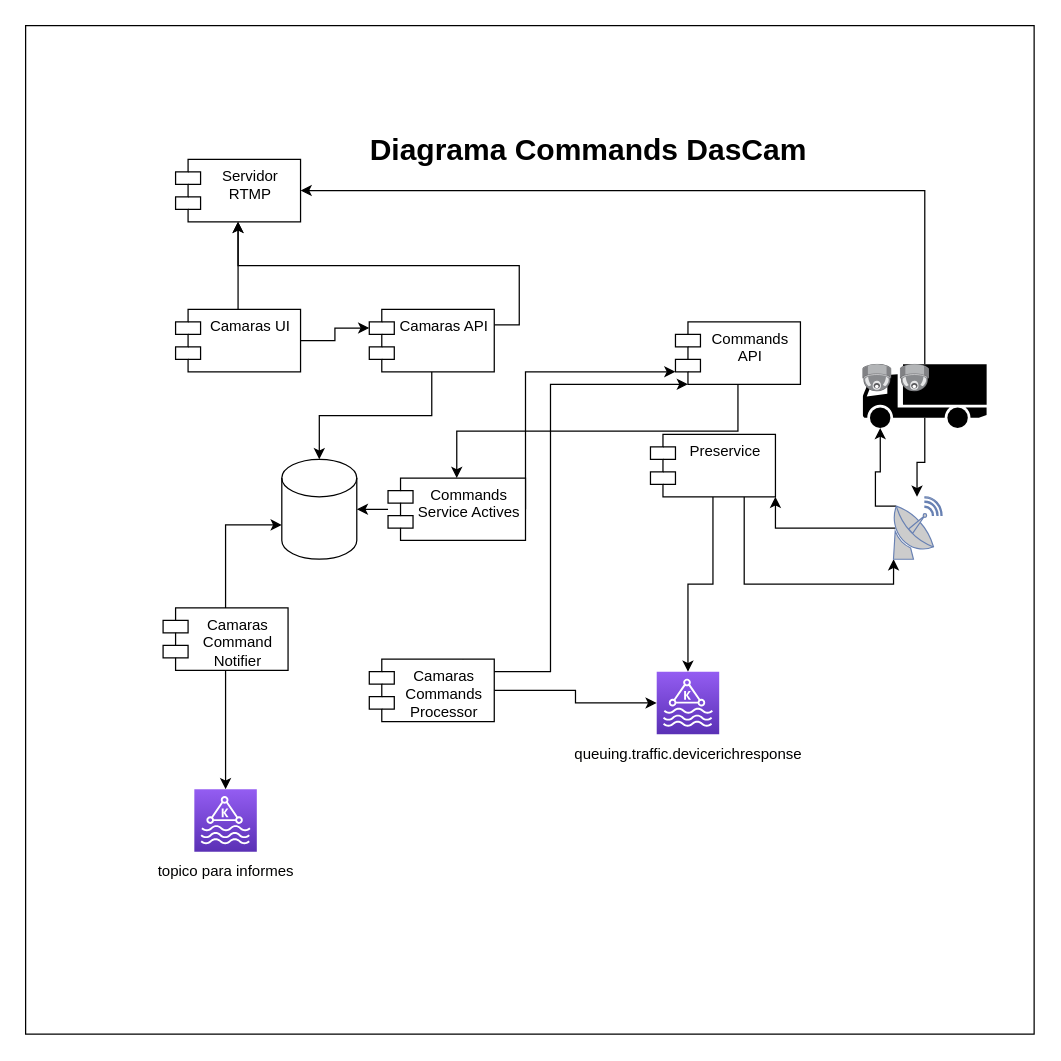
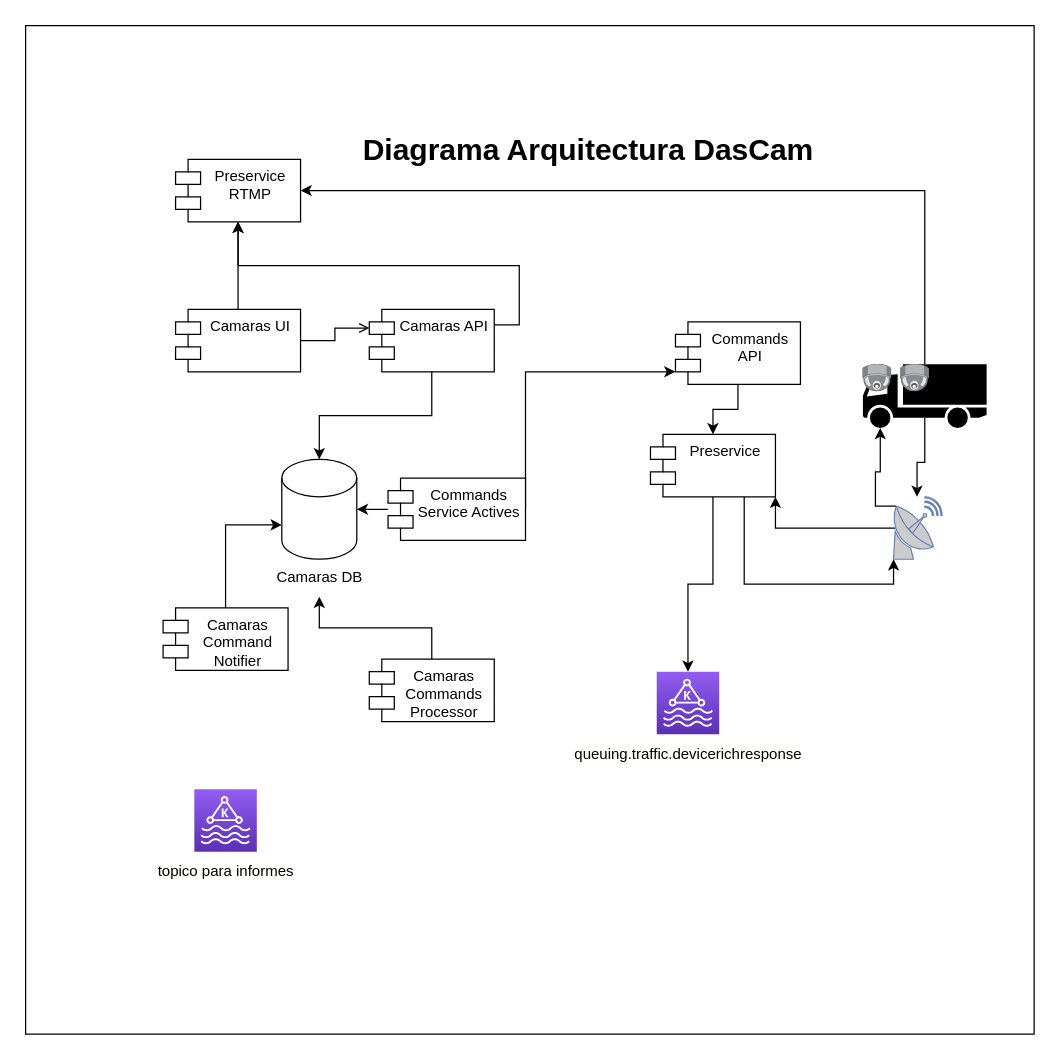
  <mxCell id="0" />
  <mxCell id="1" parent="0" />
  <mxCell id="2" value="" style="whiteSpace=wrap;html=1;aspect=fixed;" parent="1" vertex="1"><mxGeometry x="20" y="20" width="807" height="807" as="geometry" /></mxCell>
- <mxCell id="3" style="edgeStyle=orthogonalEdgeStyle;rounded=0;orthogonalLoop=1;jettySize=auto;html=1;exitX=1;exitY=0.5;exitDx=0;exitDy=0;entryX=0;entryY=0;entryDx=0;entryDy=15;entryPerimeter=0;" parent="1" source="5" target="16" edge="1"><mxGeometry relative="1" as="geometry" /></mxCell>
+ <mxCell id="3" style="edgeStyle=orthogonalEdgeStyle;rounded=0;orthogonalLoop=1;jettySize=auto;html=1;exitX=1;exitY=0.5;exitDx=0;exitDy=0;entryX=0;entryY=0;entryDx=0;entryDy=15;entryPerimeter=0;endArrow=open;" parent="1" source="5" target="16" edge="1"><mxGeometry relative="1" as="geometry" /></mxCell>
  <mxCell id="4" style="edgeStyle=orthogonalEdgeStyle;rounded=0;orthogonalLoop=1;jettySize=auto;html=1;exitX=0.5;exitY=0;exitDx=0;exitDy=0;" parent="1" source="5" target="6" edge="1"><mxGeometry relative="1" as="geometry" /></mxCell>
  <mxCell id="5" value="Camaras UI" style="shape=module;align=left;spacingLeft=20;align=center;verticalAlign=top;whiteSpace=wrap;html=1;" parent="1" vertex="1"><mxGeometry x="140" y="247" width="100" height="50" as="geometry" /></mxCell>
- <mxCell id="6" value="Servidor RTMP" style="shape=module;align=left;spacingLeft=20;align=center;verticalAlign=top;whiteSpace=wrap;html=1;" parent="1" vertex="1"><mxGeometry x="140" y="127" width="100" height="50" as="geometry" /></mxCell>
- <mxCell id="8" style="edgeStyle=orthogonalEdgeStyle;rounded=0;orthogonalLoop=1;jettySize=auto;html=1;exitX=1;exitY=0.5;exitDx=0;exitDy=0;entryX=0;entryY=0.5;entryDx=0;entryDy=0;entryPerimeter=0;" parent="1" source="10" target="30" edge="1"><mxGeometry relative="1" as="geometry" /></mxCell>
- <mxCell id="9" style="edgeStyle=orthogonalEdgeStyle;rounded=0;orthogonalLoop=1;jettySize=auto;html=1;exitX=0.75;exitY=0;exitDx=0;exitDy=0;entryX=0;entryY=1;entryDx=10;entryDy=0;entryPerimeter=0;" parent="1" source="10" target="18" edge="1"><mxGeometry relative="1" as="geometry"><mxPoint x="470" y="307" as="targetPoint" /><Array as="points"><mxPoint x="440" y="537" /><mxPoint x="440" y="307" /></Array></mxGeometry></mxCell>
+ <mxCell id="6" value="Preservice RTMP" style="shape=module;align=left;spacingLeft=20;align=center;verticalAlign=top;whiteSpace=wrap;html=1;" parent="1" vertex="1"><mxGeometry x="140" y="127" width="100" height="50" as="geometry" /></mxCell>
+ <mxCell id="7" style="edgeStyle=orthogonalEdgeStyle;rounded=0;orthogonalLoop=1;jettySize=auto;html=1;exitX=0.5;exitY=0;exitDx=0;exitDy=0;" parent="1" source="10" target="33" edge="1"><mxGeometry relative="1" as="geometry" /></mxCell>
  <mxCell id="10" value="Camaras Commands Processor" style="shape=module;align=left;spacingLeft=20;align=center;verticalAlign=top;whiteSpace=wrap;html=1;" parent="1" vertex="1"><mxGeometry x="295" y="527" width="100" height="50" as="geometry" /></mxCell>
  <mxCell id="11" style="edgeStyle=orthogonalEdgeStyle;rounded=0;orthogonalLoop=1;jettySize=auto;html=1;exitX=0.5;exitY=0;exitDx=0;exitDy=0;entryX=0;entryY=0;entryDx=0;entryDy=52.5;entryPerimeter=0;" parent="1" source="13" target="32" edge="1"><mxGeometry relative="1" as="geometry" /></mxCell>
- <mxCell id="12" style="edgeStyle=orthogonalEdgeStyle;rounded=0;orthogonalLoop=1;jettySize=auto;html=1;exitX=0.5;exitY=1;exitDx=0;exitDy=0;" parent="1" source="13" target="34" edge="1"><mxGeometry relative="1" as="geometry" /></mxCell>
  <mxCell id="13" value="Camaras Command Notifier" style="shape=module;align=left;spacingLeft=20;align=center;verticalAlign=top;whiteSpace=wrap;html=1;" parent="1" vertex="1"><mxGeometry x="130" y="486" width="100" height="50" as="geometry" /></mxCell>
  <mxCell id="14" style="edgeStyle=orthogonalEdgeStyle;rounded=0;orthogonalLoop=1;jettySize=auto;html=1;exitX=1;exitY=0.25;exitDx=0;exitDy=0;" parent="1" source="16" target="6" edge="1"><mxGeometry relative="1" as="geometry" /></mxCell>
  <mxCell id="15" style="edgeStyle=orthogonalEdgeStyle;rounded=0;orthogonalLoop=1;jettySize=auto;html=1;exitX=0.5;exitY=1;exitDx=0;exitDy=0;" parent="1" source="16" target="32" edge="1"><mxGeometry relative="1" as="geometry" /></mxCell>
  <mxCell id="16" value="Camaras API" style="shape=module;align=left;spacingLeft=20;align=center;verticalAlign=top;whiteSpace=wrap;html=1;" parent="1" vertex="1"><mxGeometry x="295" y="247" width="100" height="50" as="geometry" /></mxCell>
- <mxCell id="17" style="edgeStyle=orthogonalEdgeStyle;rounded=0;orthogonalLoop=1;jettySize=auto;html=1;exitX=0.5;exitY=1;exitDx=0;exitDy=0;" parent="1" source="18" target="37" edge="1"><mxGeometry relative="1" as="geometry" /></mxCell>
+ <mxCell id="17" style="edgeStyle=orthogonalEdgeStyle;rounded=0;orthogonalLoop=1;jettySize=auto;html=1;exitX=0.5;exitY=1;exitDx=0;exitDy=0;" parent="1" source="18" target="21" edge="1"><mxGeometry relative="1" as="geometry" /></mxCell>
  <mxCell id="18" value="Commands API" style="shape=module;align=left;spacingLeft=20;align=center;verticalAlign=top;whiteSpace=wrap;html=1;" parent="1" vertex="1"><mxGeometry x="540" y="257" width="100" height="50" as="geometry" /></mxCell>
  <mxCell id="19" style="edgeStyle=orthogonalEdgeStyle;rounded=0;orthogonalLoop=1;jettySize=auto;html=1;exitX=0.75;exitY=1;exitDx=0;exitDy=0;entryX=0.03;entryY=1;entryDx=0;entryDy=0;entryPerimeter=0;" parent="1" source="21" target="29" edge="1"><mxGeometry relative="1" as="geometry" /></mxCell>
  <mxCell id="20" style="edgeStyle=orthogonalEdgeStyle;rounded=0;orthogonalLoop=1;jettySize=auto;html=1;exitX=0.5;exitY=1;exitDx=0;exitDy=0;" parent="1" source="21" target="30" edge="1"><mxGeometry relative="1" as="geometry" /></mxCell>
  <mxCell id="21" value="Preservice" style="shape=module;align=left;spacingLeft=20;align=center;verticalAlign=top;whiteSpace=wrap;html=1;" parent="1" vertex="1"><mxGeometry x="520" y="347" width="100" height="50" as="geometry" /></mxCell>
  <mxCell id="22" style="edgeStyle=orthogonalEdgeStyle;rounded=0;orthogonalLoop=1;jettySize=auto;html=1;exitX=0.5;exitY=0.84;exitDx=0;exitDy=0;exitPerimeter=0;" parent="1" source="24" target="29" edge="1"><mxGeometry relative="1" as="geometry" /></mxCell>
  <mxCell id="23" style="edgeStyle=orthogonalEdgeStyle;rounded=0;orthogonalLoop=1;jettySize=auto;html=1;exitX=0.5;exitY=0;exitDx=0;exitDy=0;exitPerimeter=0;entryX=1;entryY=0.5;entryDx=0;entryDy=0;" parent="1" source="24" target="6" edge="1"><mxGeometry relative="1" as="geometry" /></mxCell>
  <mxCell id="24" value="" style="shape=mxgraph.signs.transportation.truck_1;html=1;pointerEvents=1;fillColor=#000000;strokeColor=none;verticalLabelPosition=bottom;verticalAlign=top;align=center;" parent="1" vertex="1"><mxGeometry x="690" y="291" width="99" height="51" as="geometry" /></mxCell>
  <mxCell id="25" value="" style="image;points=[];aspect=fixed;html=1;align=center;shadow=0;dashed=0;image=img/lib/allied_telesis/security/Surveillance_Camera_Ceiling.svg;" parent="1" vertex="1"><mxGeometry x="720" y="291" width="23.33" height="22.2" as="geometry" /></mxCell>
  <mxCell id="26" value="" style="image;points=[];aspect=fixed;html=1;align=center;shadow=0;dashed=0;image=img/lib/allied_telesis/security/Surveillance_Camera_Ceiling.svg;" parent="1" vertex="1"><mxGeometry x="690" y="291" width="23.33" height="22.2" as="geometry" /></mxCell>
  <mxCell id="27" style="edgeStyle=orthogonalEdgeStyle;rounded=0;orthogonalLoop=1;jettySize=auto;html=1;exitX=0.07;exitY=0.5;exitDx=0;exitDy=0;exitPerimeter=0;entryX=1;entryY=1;entryDx=0;entryDy=0;" parent="1" source="29" target="21" edge="1"><mxGeometry relative="1" as="geometry" /></mxCell>
  <mxCell id="28" style="edgeStyle=orthogonalEdgeStyle;rounded=0;orthogonalLoop=1;jettySize=auto;html=1;exitX=0.08;exitY=0.15;exitDx=0;exitDy=0;exitPerimeter=0;entryX=0.14;entryY=1;entryDx=0;entryDy=0;entryPerimeter=0;" parent="1" source="29" target="24" edge="1"><mxGeometry relative="1" as="geometry"><Array as="points"><mxPoint x="700" y="405" /><mxPoint x="700" y="377" /><mxPoint x="704" y="377" /></Array></mxGeometry></mxCell>
  <mxCell id="29" value="" style="fontColor=#0066CC;verticalAlign=top;verticalLabelPosition=bottom;labelPosition=center;align=center;html=1;outlineConnect=0;fillColor=#CCCCCC;strokeColor=#6881B3;gradientColor=none;gradientDirection=north;strokeWidth=2;shape=mxgraph.networks.satellite_dish;" parent="1" vertex="1"><mxGeometry x="713.33" y="397" width="40" height="50" as="geometry" /></mxCell>
  <mxCell id="30" value="&lt;div style=&quot;color: rgb(0, 0, 0); background-color: rgb(255, 255, 254); line-height: 18px;&quot;&gt;queuing.traffic.devicerichresponse&lt;/div&gt;" style="sketch=0;points=[[0,0,0],[0.25,0,0],[0.5,0,0],[0.75,0,0],[1,0,0],[0,1,0],[0.25,1,0],[0.5,1,0],[0.75,1,0],[1,1,0],[0,0.25,0],[0,0.5,0],[0,0.75,0],[1,0.25,0],[1,0.5,0],[1,0.75,0]];outlineConnect=0;fontColor=#232F3E;gradientColor=#945DF2;gradientDirection=north;fillColor=#5A30B5;strokeColor=#ffffff;dashed=0;verticalLabelPosition=bottom;verticalAlign=top;align=center;html=1;fontSize=12;fontStyle=0;aspect=fixed;shape=mxgraph.aws4.resourceIcon;resIcon=mxgraph.aws4.managed_streaming_for_kafka;" parent="1" vertex="1"><mxGeometry x="525" y="537" width="50" height="50" as="geometry" /></mxCell>
  <mxCell id="31" value="" style="group" parent="1" vertex="1" connectable="0"><mxGeometry x="210" y="367" width="90" height="110" as="geometry" /></mxCell>
  <mxCell id="32" value="" style="shape=cylinder3;whiteSpace=wrap;html=1;boundedLbl=1;backgroundOutline=1;size=15;" parent="31" vertex="1"><mxGeometry x="15" width="60" height="80" as="geometry" /></mxCell>
+ <mxCell id="33" value="Camaras DB" style="text;html=1;align=center;verticalAlign=middle;resizable=0;points=[];autosize=1;strokeColor=none;fillColor=none;" parent="31" vertex="1"><mxGeometry y="80" width="90" height="30" as="geometry" /></mxCell>
  <mxCell id="34" value="&lt;div style=&quot;color: rgb(0, 0, 0); background-color: rgb(255, 255, 254); line-height: 18px;&quot;&gt;topico para informes&lt;/div&gt;" style="sketch=0;points=[[0,0,0],[0.25,0,0],[0.5,0,0],[0.75,0,0],[1,0,0],[0,1,0],[0.25,1,0],[0.5,1,0],[0.75,1,0],[1,1,0],[0,0.25,0],[0,0.5,0],[0,0.75,0],[1,0.25,0],[1,0.5,0],[1,0.75,0]];outlineConnect=0;fontColor=#232F3E;gradientColor=#945DF2;gradientDirection=north;fillColor=#5A30B5;strokeColor=#ffffff;dashed=0;verticalLabelPosition=bottom;verticalAlign=top;align=center;html=1;fontSize=12;fontStyle=0;aspect=fixed;shape=mxgraph.aws4.resourceIcon;resIcon=mxgraph.aws4.managed_streaming_for_kafka;" parent="1" vertex="1"><mxGeometry x="155" y="631" width="50" height="50" as="geometry" /></mxCell>
  <mxCell id="35" style="edgeStyle=orthogonalEdgeStyle;rounded=0;orthogonalLoop=1;jettySize=auto;html=1;exitX=1;exitY=0.5;exitDx=0;exitDy=0;" parent="1" source="37" edge="1"><mxGeometry relative="1" as="geometry"><mxPoint x="540" y="297" as="targetPoint" /><Array as="points"><mxPoint x="420" y="297" /></Array></mxGeometry></mxCell>
  <mxCell id="36" style="edgeStyle=orthogonalEdgeStyle;rounded=0;orthogonalLoop=1;jettySize=auto;html=1;entryX=1;entryY=0.5;entryDx=0;entryDy=0;entryPerimeter=0;" parent="1" source="37" target="32" edge="1"><mxGeometry relative="1" as="geometry" /></mxCell>
  <mxCell id="37" value="Commands Service Actives" style="shape=module;align=left;spacingLeft=20;align=center;verticalAlign=top;whiteSpace=wrap;html=1;jettyWidth=20;jettyHeight=10;" parent="1" vertex="1"><mxGeometry x="310" y="382" width="110" height="50" as="geometry" /></mxCell>
- <mxCell id="38" value="&lt;b&gt;&lt;font style=&quot;font-size: 24px;&quot;&gt;Diagrama Commands DasCam&lt;/font&gt;&lt;/b&gt;" style="text;html=1;align=center;verticalAlign=middle;resizable=0;points=[];autosize=1;strokeColor=none;fillColor=none;" parent="1" vertex="1"><mxGeometry x="280" y="100" width="380" height="40" as="geometry" /></mxCell>
+ <mxCell id="38" value="&lt;b&gt;&lt;font style=&quot;font-size: 24px;&quot;&gt;Diagrama Arquitectura DasCam&lt;/font&gt;&lt;/b&gt;" style="text;html=1;align=center;verticalAlign=middle;resizable=0;points=[];autosize=1;strokeColor=none;fillColor=none;" parent="1" vertex="1"><mxGeometry x="280" y="100" width="380" height="40" as="geometry" /></mxCell>
